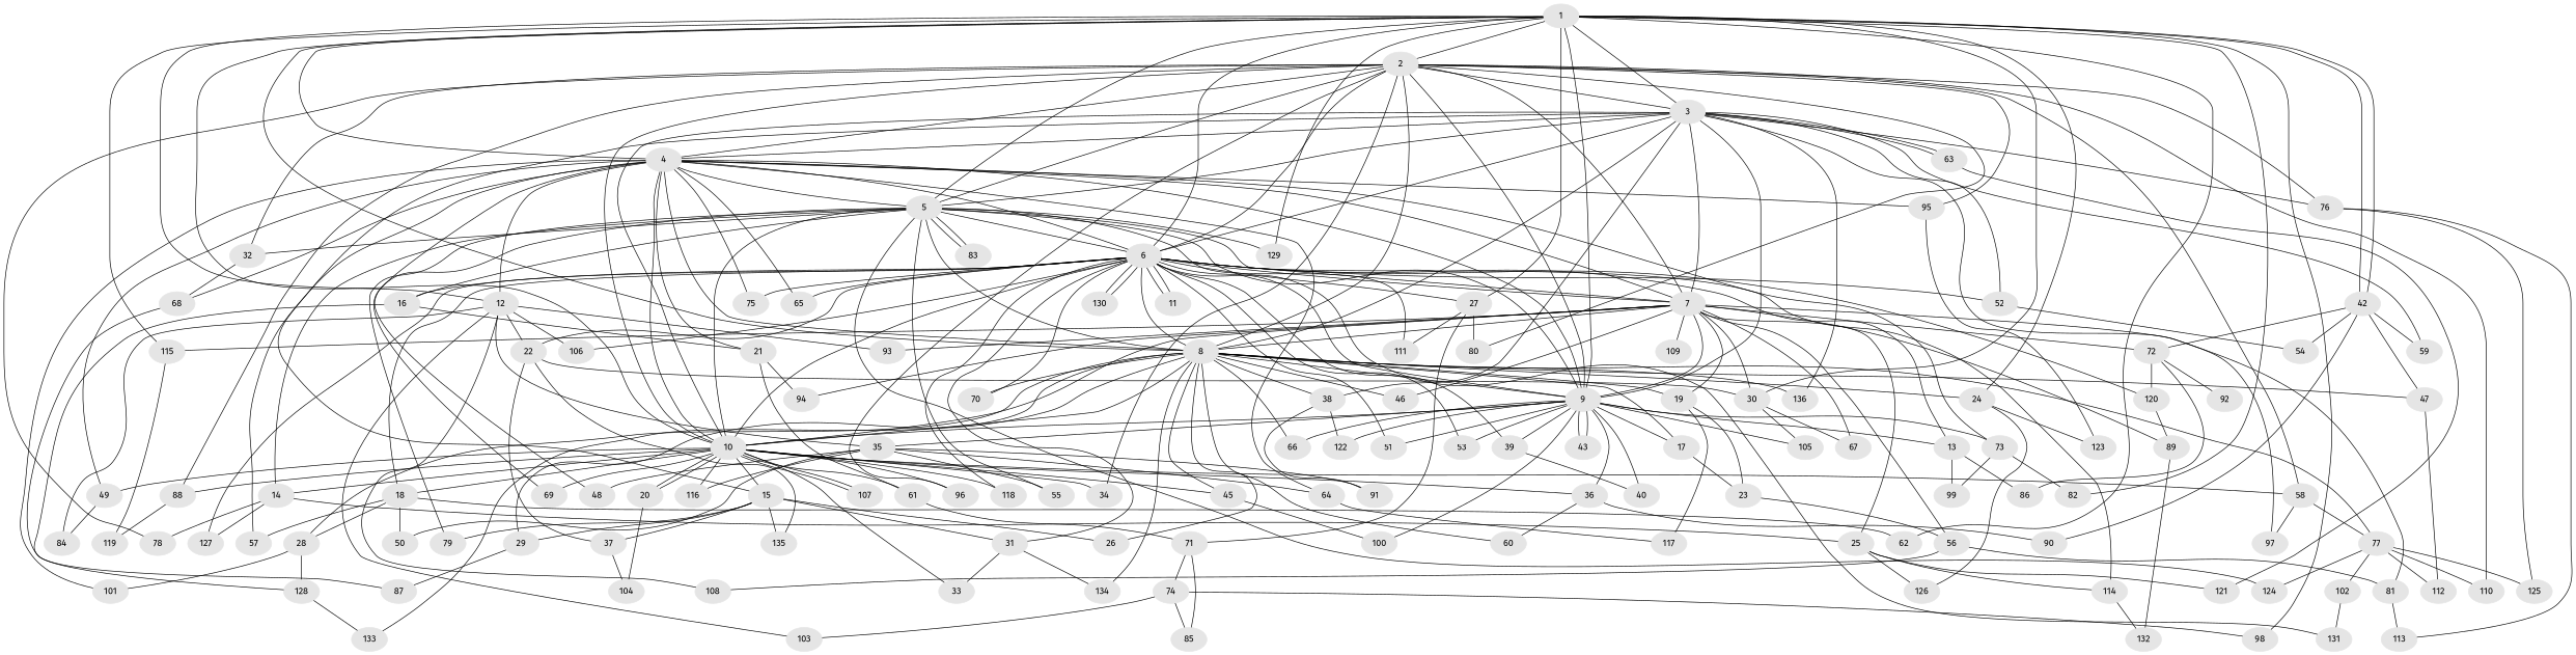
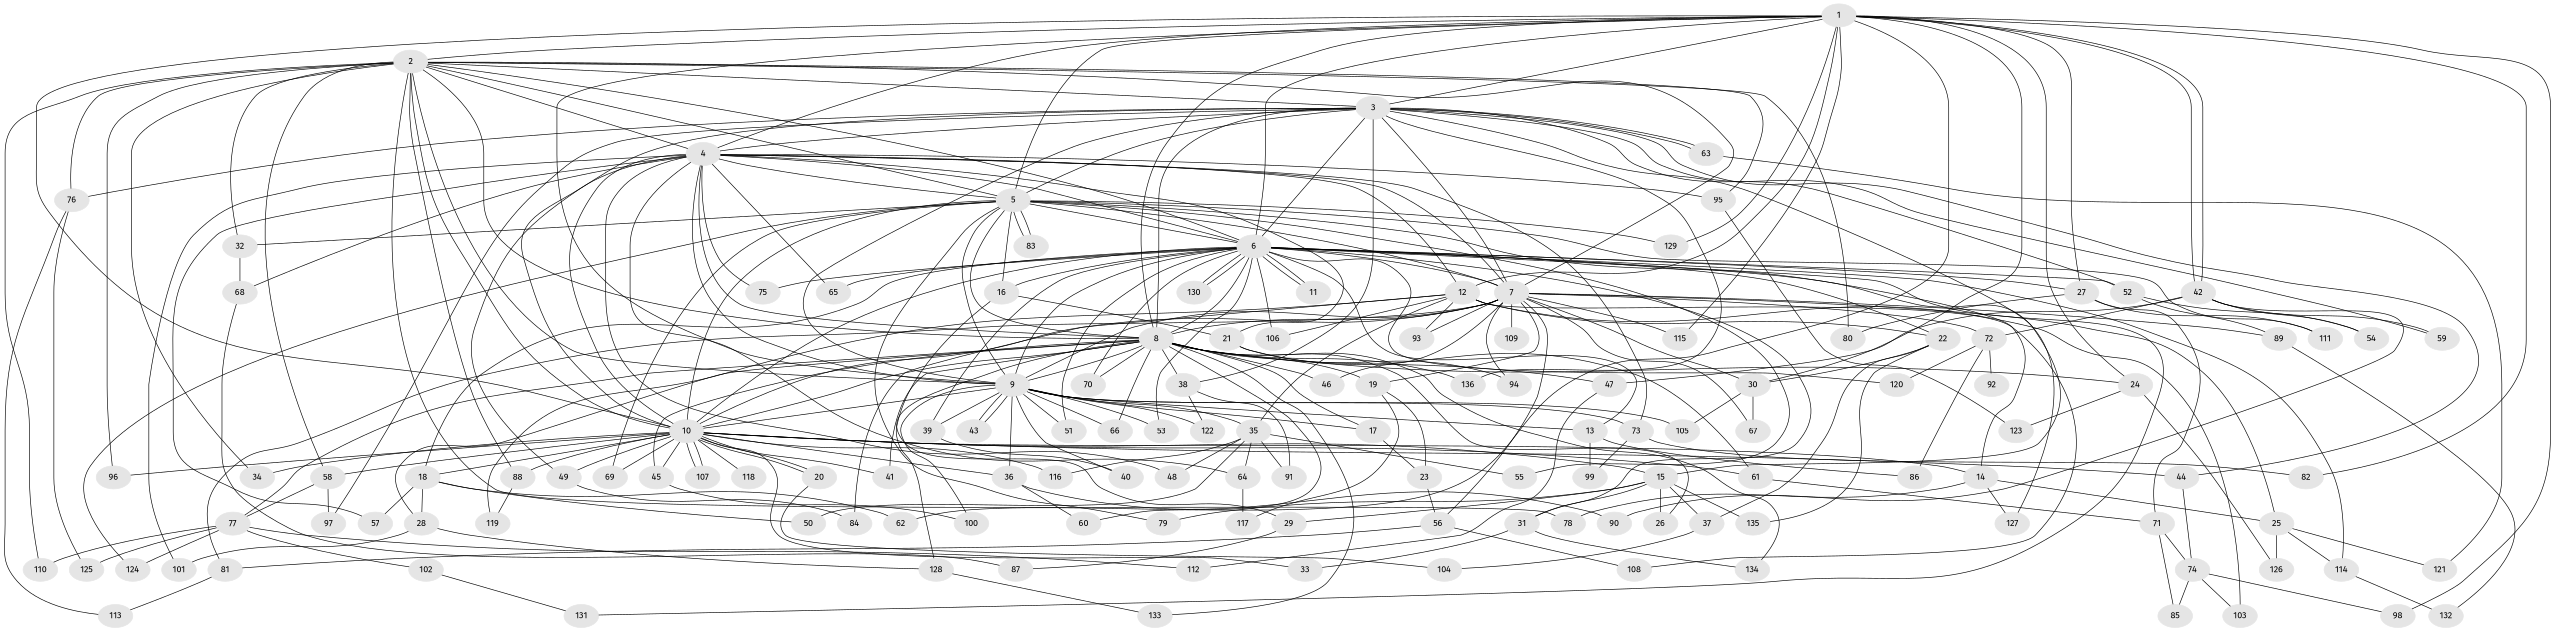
  graph {
    fontname="Fira Sans"
    node [color=gray90 fontname="Fira Sans" style=filled]
    edge [fontname="Fira Sans"]
    1
    2
    3
    4
    5
    6
    8
    9
    10
    12
    24
    27
    42
    62
    82
    98
    115
    129
    30
    7
    32
    34
    58
    76
    78
    80
    88
    95
    96
    110
    15
    38
+   44
    52
    59
    63
    97
    136
    21
    48
    49
    57
    64
    65
    68
    73
    75
    101
    14
    16
    55
    69
    79
    83
    111
    124
    11
    13
    18
    22
    31
    39
    51
    53
    70
    106
    114
    118
    120
    127
    130
    131
    19
    25
    46
    56
    67
    72
    81
    89
    93
    94
    109
    17
    26
    28
    29
+   41
    45
    47
    60
    66
    77
    133
    134
    35
    36
    40
    43
    100
    105
    122
    20
    33
    61
    107
    116
    84
    103
    108
    119
    123
    126
    71
    90
    54
    113
    125
    37
    135
    91
    74
    121
    117
    87
    99
    128
    86
    50
    132
    23
    92
    112
    102
    104
    85
    1 -- 2
    1 -- 3
    1 -- 4
    1 -- 5
    1 -- 6
    1 -- 8
    1 -- 9
    1 -- 10
    1 -- 12
    1 -- 24
    1 -- 27
    1 -- 42
    1 -- 42
    1 -- 62
    1 -- 82
    1 -- 98
    1 -- 115
    1 -- 129
    1 -- 30
    2 -- 3
    2 -- 4
    2 -- 5
    2 -- 6
    2 -- 8
    2 -- 9
    2 -- 10
    2 -- 7
    2 -- 32
    2 -- 34
    2 -- 58
    2 -- 76
    2 -- 78
    2 -- 80
    2 -- 88
    2 -- 95
    2 -- 96
    2 -- 110
    3 -- 4
    3 -- 5
    3 -- 6
    3 -- 8
    3 -- 9
    3 -- 10
    3 -- 7
    3 -- 76
    3 -- 15
    3 -- 38
+   3 -- 44
    3 -- 52
    3 -- 59
    3 -- 63
    3 -- 63
    3 -- 97
    3 -- 136
    4 -- 5
    4 -- 6
    4 -- 8
    4 -- 9
    4 -- 10
    4 -- 12
    4 -- 7
    4 -- 95
    4 -- 21
    4 -- 48
    4 -- 49
    4 -- 57
    4 -- 64
    4 -- 65
    4 -- 68
    4 -- 73
    4 -- 75
    4 -- 101
    5 -- 6
    5 -- 8
    5 -- 9
    5 -- 10
    5 -- 129
    5 -- 7
    5 -- 32
    5 -- 14
    5 -- 16
    5 -- 55
    5 -- 69
    5 -- 79
    5 -- 83
    5 -- 83
    5 -- 111
    5 -- 124
    6 -- 8
    6 -- 9
    6 -- 10
    6 -- 27
    6 -- 7
    6 -- 52
    6 -- 65
    6 -- 75
    6 -- 16
    6 -- 11
    6 -- 11
    6 -- 13
    6 -- 18
    6 -- 22
    6 -- 31
    6 -- 39
    6 -- 51
    6 -- 53
    6 -- 70
    6 -- 106
    6 -- 114
-   6 -- 118
    6 -- 120
    6 -- 127
    6 -- 130
    6 -- 130
    6 -- 131
    8 -- 9
    8 -- 10
    8 -- 24
    8 -- 38
    8 -- 136
    8 -- 70
    8 -- 19
    8 -- 46
    8 -- 17
    8 -- 26
    8 -- 28
    8 -- 29
+   8 -- 41
    8 -- 45
    8 -- 47
    8 -- 60
    8 -- 66
    8 -- 77
    8 -- 133
    8 -- 134
    9 -- 10
    9 -- 73
    9 -- 13
    9 -- 39
    9 -- 51
    9 -- 53
    9 -- 17
    9 -- 66
    9 -- 35
    9 -- 36
    9 -- 40
    9 -- 43
    9 -- 43
    9 -- 100
    9 -- 105
    9 -- 122
    10 -- 34
    10 -- 58
    10 -- 88
    10 -- 96
    10 -- 15
+   10 -- 44
    10 -- 49
    10 -- 14
    10 -- 69
    10 -- 18
    10 -- 118
+   10 -- 41
    10 -- 45
    10 -- 36
    10 -- 20
    10 -- 20
    10 -- 33
    10 -- 61
    10 -- 107
    10 -- 107
    10 -- 116
    12 -- 22
    12 -- 106
    12 -- 93
    12 -- 35
    12 -- 84
    12 -- 103
    12 -- 108
-   115 -- 119
+   12 -- 119
    24 -- 123
    24 -- 126
    27 -- 80
    27 -- 111
    27 -- 71
    42 -- 59
    42 -- 72
    42 -- 47
    42 -- 90
    42 -- 54
    30 -- 67
    30 -- 105
    7 -- 8
    7 -- 9
    7 -- 10
    7 -- 115
    7 -- 30
    7 -- 19
    7 -- 25
    7 -- 46
    7 -- 56
    7 -- 67
    7 -- 72
    7 -- 81
    7 -- 89
    7 -- 93
    7 -- 94
    7 -- 109
    32 -- 68
    58 -- 97
    58 -- 77
    76 -- 113
    76 -- 125
    88 -- 119
    95 -- 123
    15 -- 79
    15 -- 31
    15 -- 26
    15 -- 29
    15 -- 37
    15 -- 135
    38 -- 122
    38 -- 91
-   120 -- 89
+   44 -- 74
+   52 -- 89
    52 -- 54
    63 -- 121
    21 -- 94
    21 -- 61
    49 -- 84
    64 -- 117
    68 -- 87
    73 -- 82
    73 -- 99
    14 -- 78
    14 -- 127
    14 -- 25
    16 -- 21
    16 -- 128
    13 -- 99
    13 -- 86
    18 -- 62
    18 -- 57
    18 -- 28
    18 -- 50
    22 -- 30
    22 -- 37
    22 -- 135
    31 -- 134
    31 -- 33
    39 -- 40
    114 -- 132
    19 -- 117
    19 -- 23
    25 -- 114
    25 -- 126
    25 -- 121
    56 -- 81
    56 -- 108
    72 -- 120
    72 -- 86
    72 -- 92
    81 -- 113
    89 -- 132
    17 -- 23
    28 -- 101
    28 -- 128
    29 -- 87
    45 -- 100
    47 -- 112
    77 -- 110
    77 -- 124
    77 -- 125
    77 -- 112
    77 -- 102
    35 -- 48
    35 -- 64
    35 -- 55
    35 -- 116
    35 -- 91
    35 -- 50
    36 -- 60
    36 -- 90
    20 -- 104
    61 -- 71
    71 -- 74
    71 -- 85
    37 -- 104
    74 -- 98
    74 -- 103
    74 -- 85
    128 -- 133
    23 -- 56
    102 -- 131
  }
